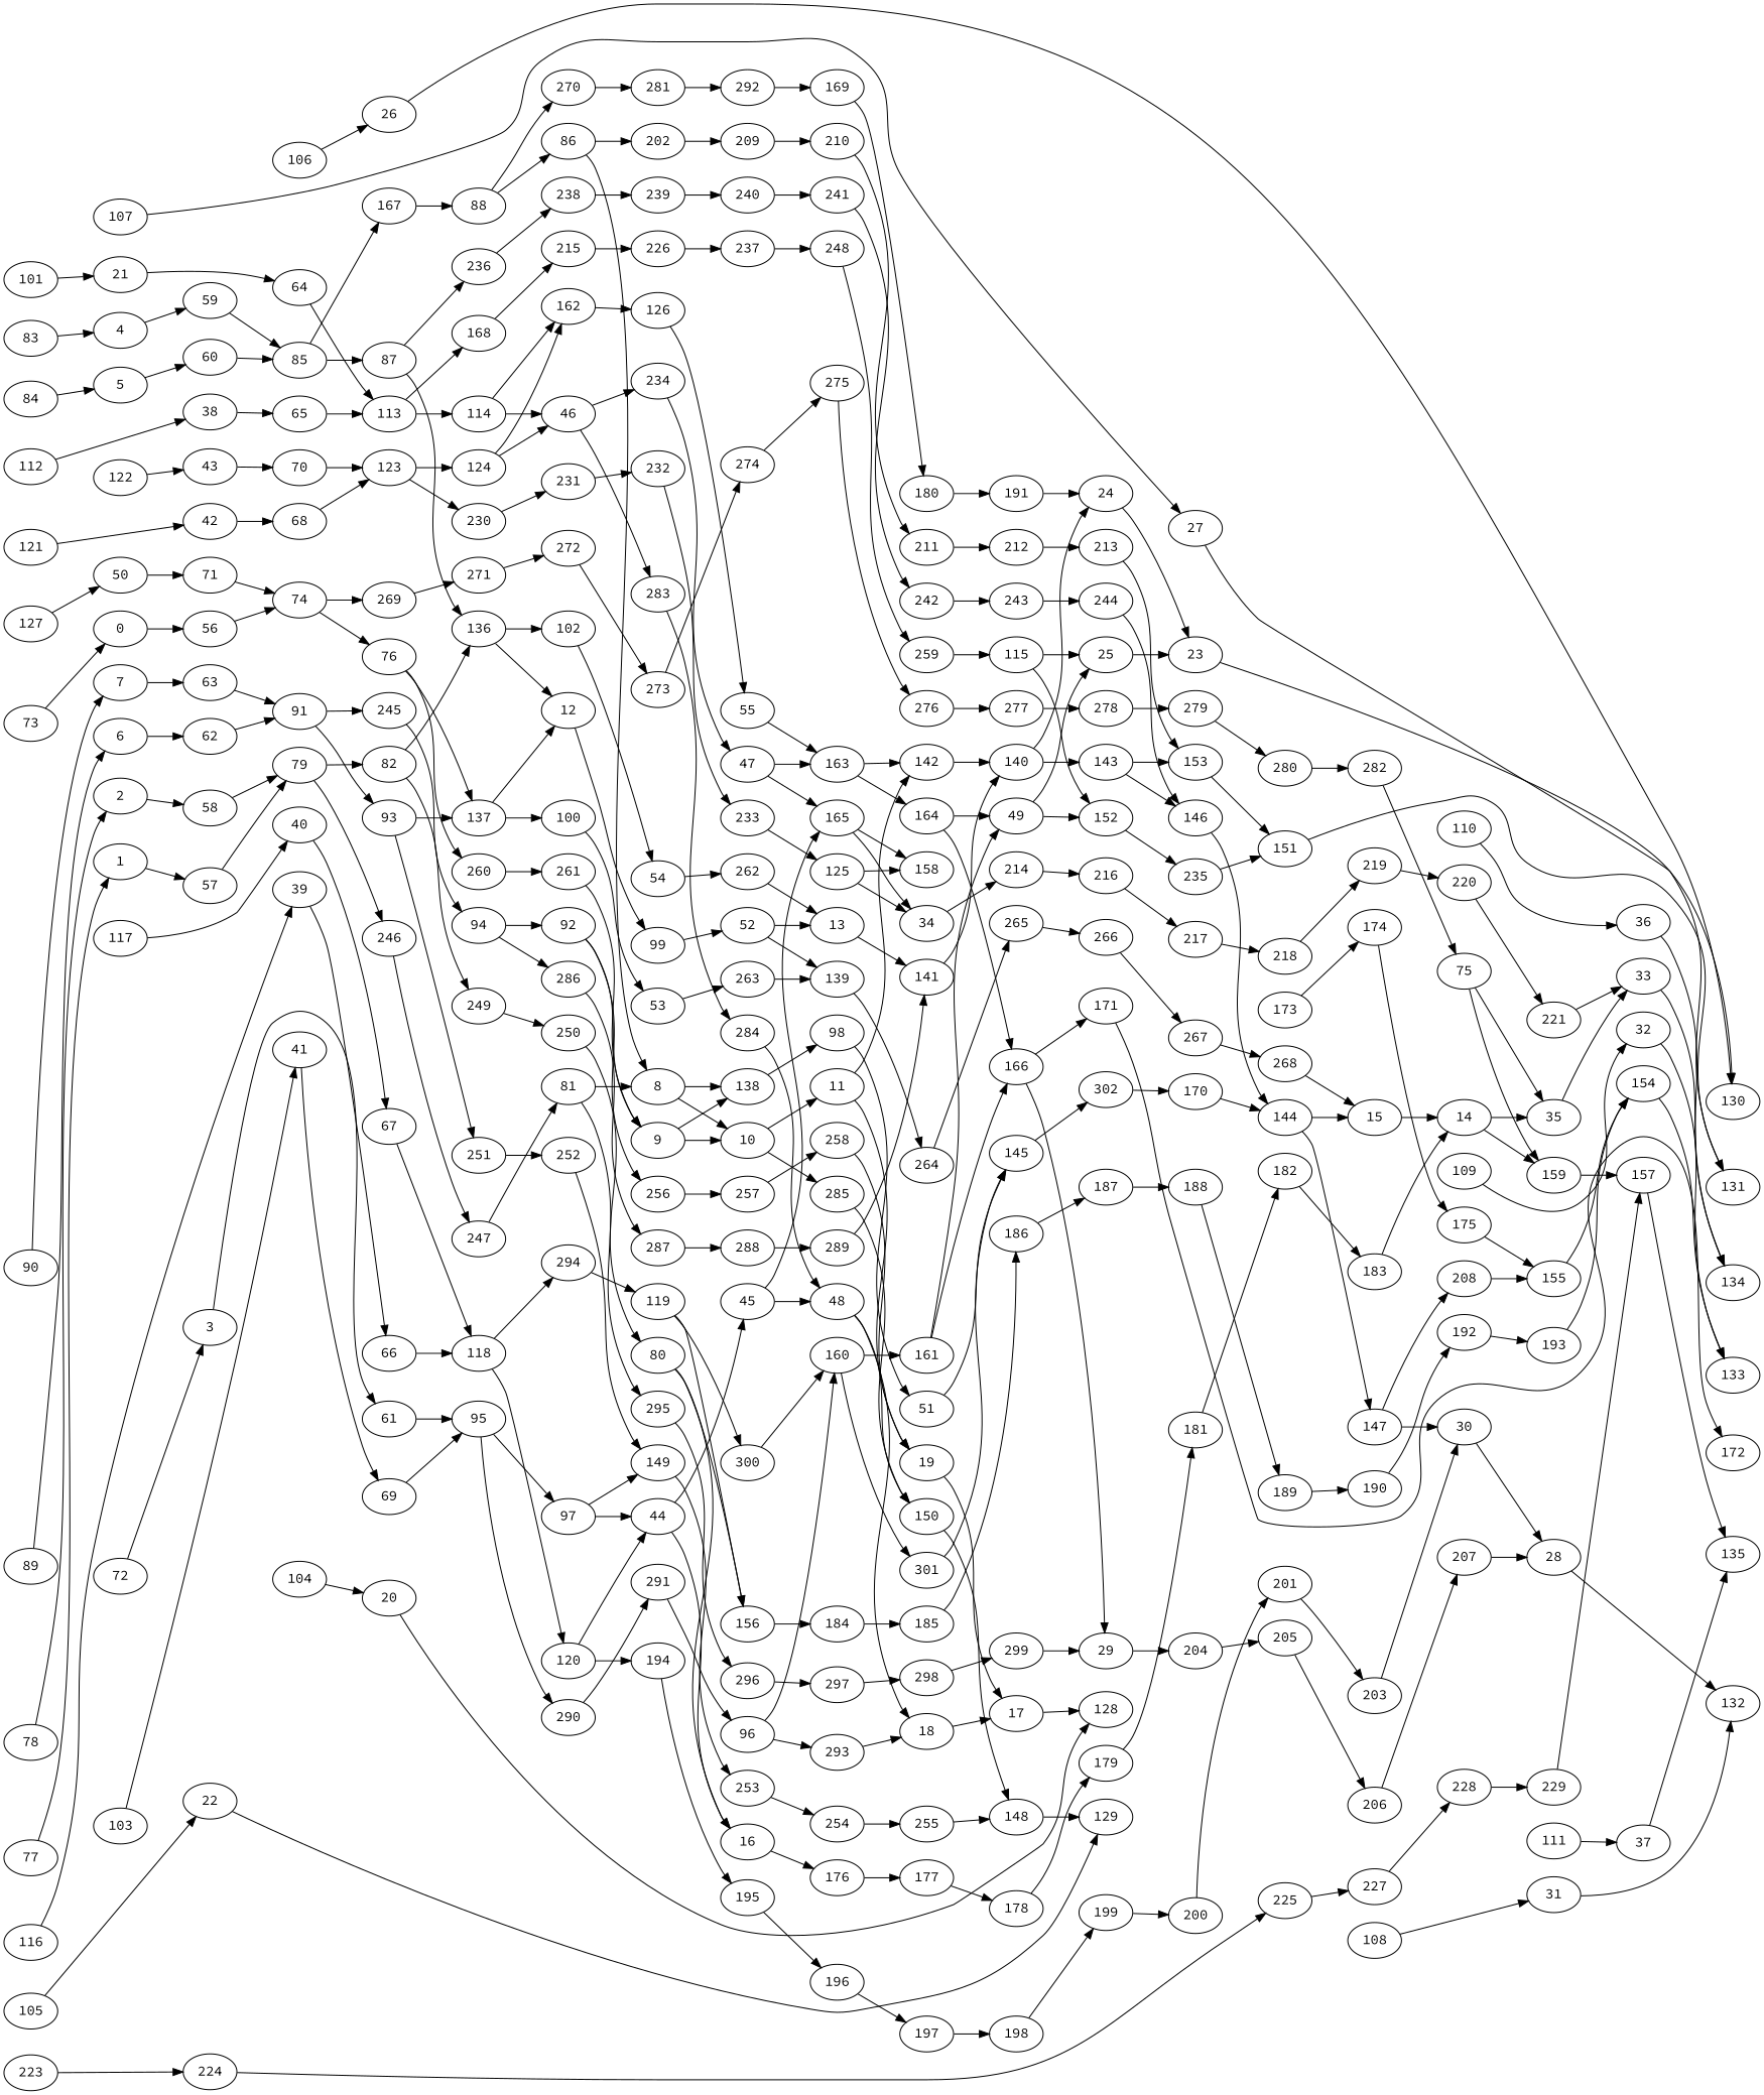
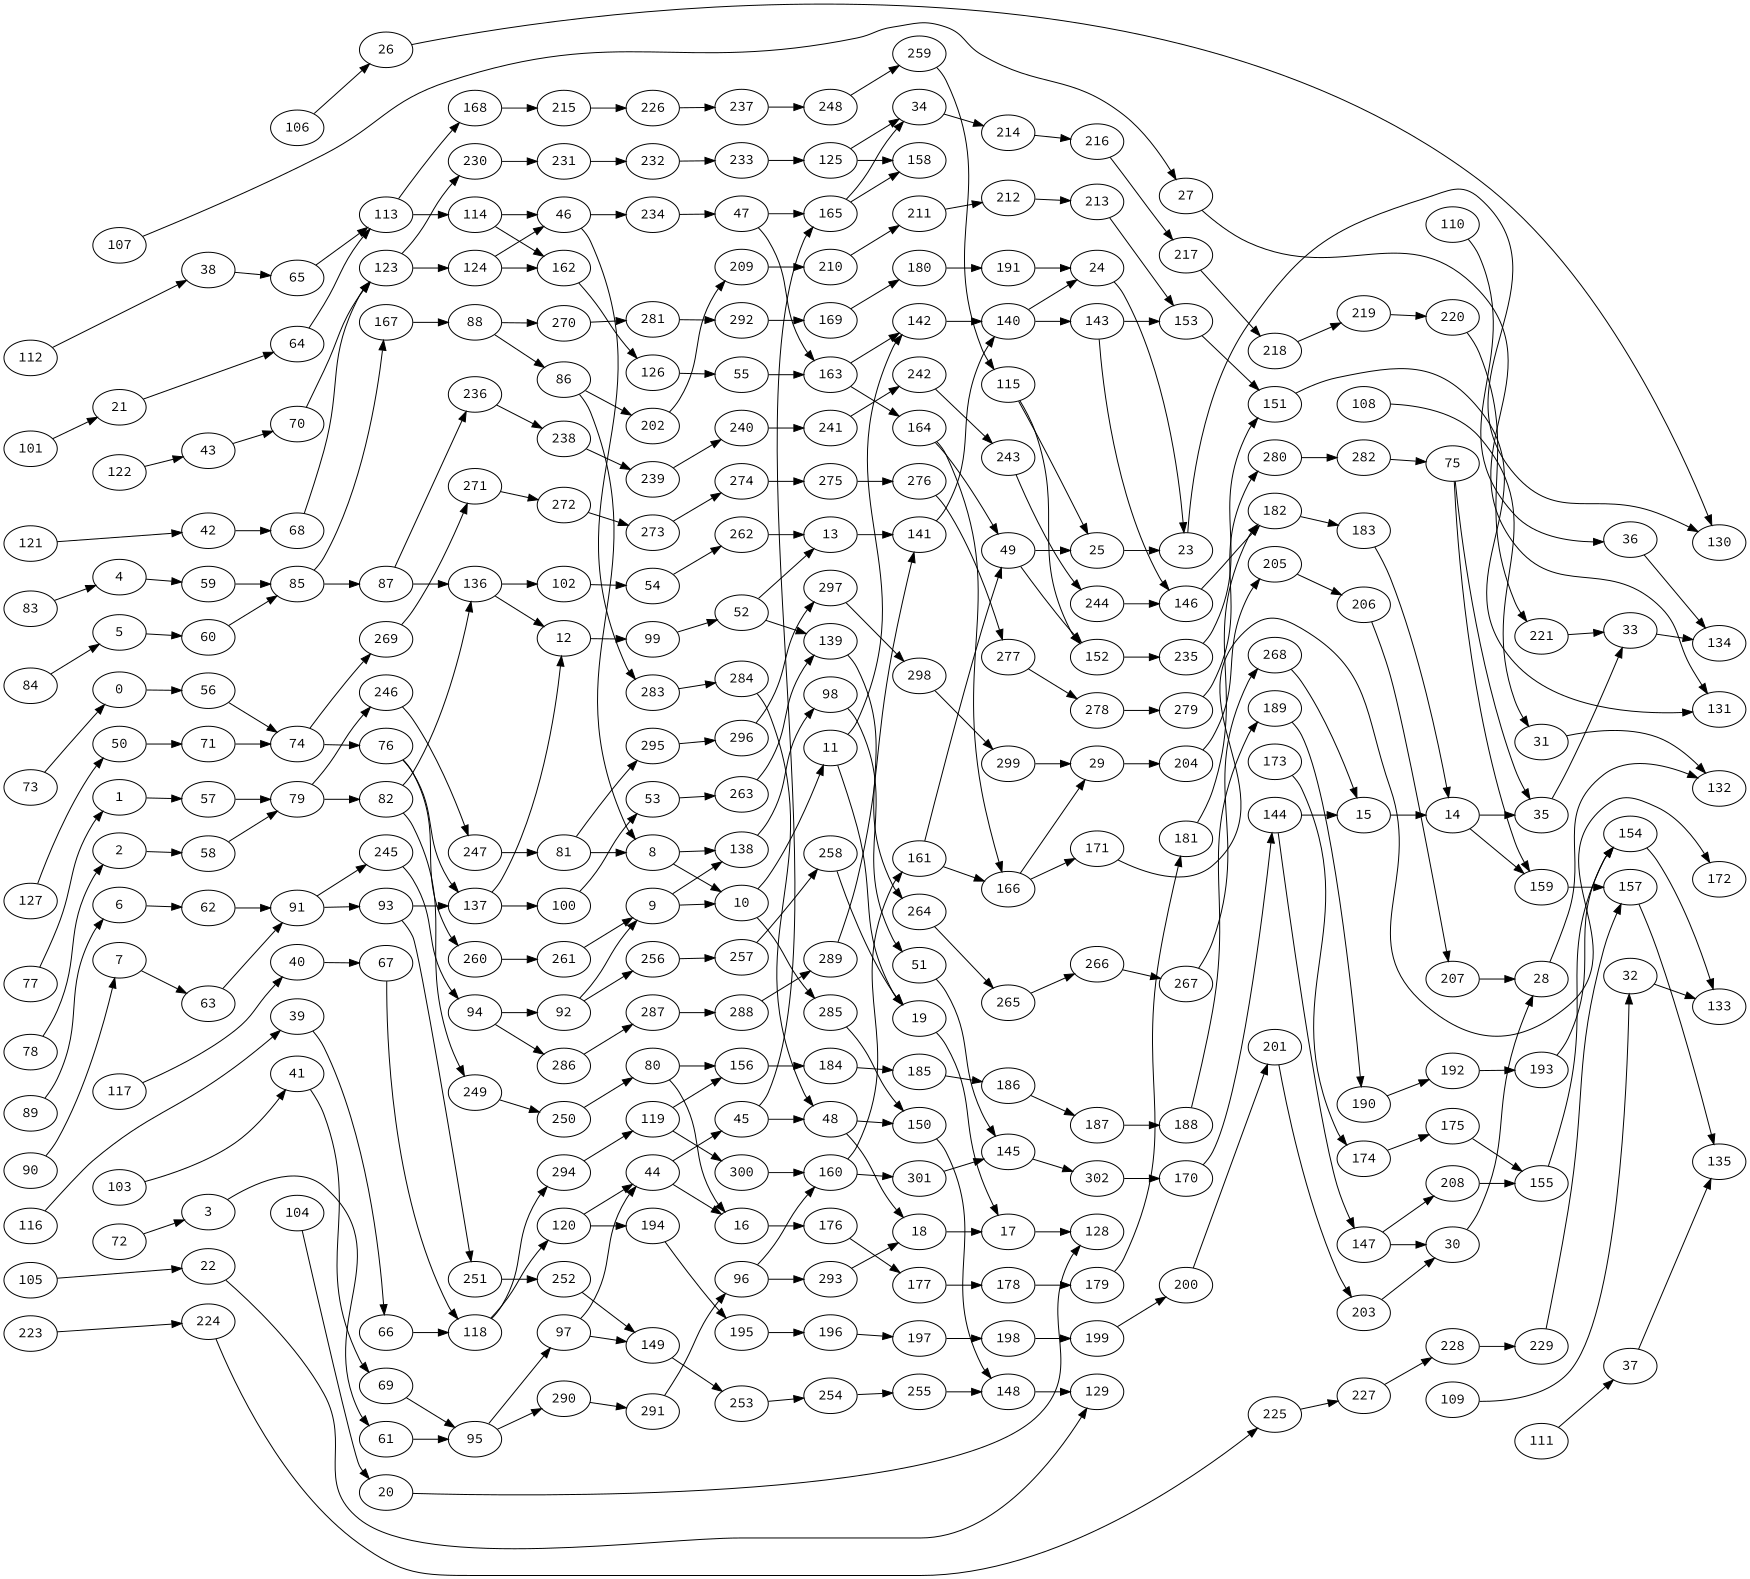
  digraph {
    fontname="Source Code Pro"
    rankdir=LR
    node [fontname="Source Code Pro"]
    edge [fontname="Source Code Pro" weight=0]
    0
    56
    74
    1
    57
    79
    2
    58
    3
    61
    95
    4
    59
    85
    5
    60
    6
    62
    91
    7
    63
    8
    10
    138
    11
    285
    98
    9
    19
    142
    150
    17
    140
    12
    99
    52
    13
    141
    14
    35
    159
    33
    157
    15
    16
    176
    177
    128
    18
    20
    21
    64
    113
    22
    129
    23
    130
    24
    25
    26
    27
    131
    28
    132
    29
    204
    205
    30
    31
    32
    133
    134
    34
    214
    216
    36
    37
    135
    38
    65
    39
    66
    118
    40
    67
    41
    69
    42
    68
    123
    43
    70
    44
    45
    48
    165
    158
    46
    234
    283
    47
    284
    163
    164
    148
    49
    152
    235
    50
    71
    51
    145
    302
    139
    264
    53
    263
    54
    262
    55
    76
    269
    82
    246
    87
    167
    97
    290
    93
    245
    114
    168
    120
    294
    124
    230
    72
    73
    137
    260
    271
    75
    100
    261
    77
    78
    136
    249
    247
    80
    156
    184
    81
    295
    296
    102
    250
    83
    84
    236
    88
    86
    202
    209
    238
    270
    281
    89
    90
    251
    94
    92
    256
    257
    252
    286
    287
    149
    291
    96
    160
    293
    161
    301
    253
    101
    103
    104
    105
    106
    107
    108
    109
    110
    111
    112
    162
    215
    126
    115
    116
    117
    194
    119
    300
    195
    121
    122
    231
    125
    127
    265
    143
    146
    153
    144
    151
    147
    208
    170
    155
    254
    154
    185
    166
    171
    172
    226
    169
    180
    191
    173
    174
    175
    178
    179
    181
    182
    183
    186
    187
    188
    189
    190
    192
    193
    196
    197
    198
    199
    200
    201
    203
    210
    206
    207
    211
    212
    213
    217
    237
    218
    219
    220
    221
    223
    224
    225
    227
    228
    248
    229
    232
    233
    239
    259
    240
    241
    242
    243
    244
    255
    258
    266
    267
    268
    272
    292
    273
    274
    275
    276
    277
    278
    279
    280
    282
    288
    289
    297
    298
    299
    0 -> 56
    56 -> 74
    74 -> 76 [weight=1]
    74 -> 269 [weight=1]
    1 -> 57
    57 -> 79
    79 -> 82 [weight=1]
    79 -> 246
    2 -> 58
    58 -> 79
    3 -> 61
    61 -> 95 [weight=2]
    95 -> 97
    95 -> 290
    4 -> 59
    59 -> 85
    85 -> 87 [weight=1]
    85 -> 167
    5 -> 60
    60 -> 85
    6 -> 62
    62 -> 91 [weight=1]
    91 -> 93
    91 -> 245
    7 -> 63
    63 -> 91
    8 -> 10 [weight=1]
    8 -> 138
    10 -> 11 [weight=1]
    10 -> 285 [weight=1]
    138 -> 98
    11 -> 19
    11 -> 142 [weight=3]
    285 -> 150 [weight=1]
    98 -> 51
    9 -> 10
    9 -> 138 [weight=1]
    19 -> 17
    142 -> 140
    150 -> 148 [weight=1]
    17 -> 128 [weight=1]
    140 -> 24 [weight=2]
    140 -> 143 [weight=3]
    12 -> 99
    99 -> 52
    52 -> 13
    52 -> 139
    13 -> 141 [weight=2]
    141 -> 140
    14 -> 35 [weight=1]
    14 -> 159
    35 -> 33
    159 -> 157 [weight=1]
    33 -> 134
    157 -> 135
    15 -> 14 [weight=1]
    16 -> 176
    176 -> 177
    177 -> 178
    18 -> 17 [weight=1]
    20 -> 128
    21 -> 64
    64 -> 113
    113 -> 114 [weight=3]
    113 -> 168
    22 -> 129
    23 -> 130
    24 -> 23
    25 -> 23 [weight=2]
    26 -> 130
    27 -> 131
    28 -> 132
    29 -> 204 [weight=1]
    204 -> 205
    205 -> 206
    30 -> 28
    31 -> 132
    32 -> 133
    34 -> 214
    214 -> 216
    216 -> 217
    36 -> 134
    37 -> 135
    38 -> 65
    65 -> 113
    39 -> 66
    66 -> 118 [weight=2]
    118 -> 120
    118 -> 294
    40 -> 67
    67 -> 118
    41 -> 69
    69 -> 95
    42 -> 68 [weight=1]
    68 -> 123
    123 -> 124 [weight=1]
    123 -> 230
    43 -> 70
    70 -> 123
    44 -> 16
    44 -> 45 [weight=1]
    45 -> 48 [weight=1]
    45 -> 165 [weight=1]
    48 -> 150
    48 -> 18 [weight=1]
    165 -> 34
    165 -> 158
    46 -> 234
    46 -> 283
    234 -> 47
    283 -> 284
    47 -> 165
    47 -> 163 [weight=1]
    284 -> 48
    163 -> 142
    163 -> 164 [weight=2]
    164 -> 49
    164 -> 166
    148 -> 129 [weight=2]
    49 -> 25 [weight=1]
    49 -> 152
    152 -> 235
    235 -> 151
    50 -> 71 [weight=1]
    71 -> 74 [weight=1]
    51 -> 145
    145 -> 302
    302 -> 170
    139 -> 264
    264 -> 265
    53 -> 263
    263 -> 139
    54 -> 262
    262 -> 13
    55 -> 163 [weight=1]
    76 -> 137 [weight=1]
    76 -> 260 [weight=1]
    269 -> 271
    82 -> 136
    82 -> 249
    246 -> 247
    87 -> 136 [weight=3]
    87 -> 236
    167 -> 88 [weight=1]
    97 -> 44 [weight=2]
    97 -> 149
    290 -> 291
    93 -> 137 [weight=4]
    93 -> 251
    245 -> 94
    114 -> 46 [weight=3]
    114 -> 162
    168 -> 215
    120 -> 44
    120 -> 194 [weight=2]
    294 -> 119
    124 -> 46 [weight=1]
    124 -> 162
    230 -> 231
    72 -> 3
    73 -> 0
    137 -> 12
    137 -> 100 [weight=2]
    260 -> 261
    271 -> 272
    75 -> 35
    75 -> 159
    100 -> 53
    261 -> 9 [weight=1]
    77 -> 1
    78 -> 2
    136 -> 12
    136 -> 102 [weight=1]
    249 -> 250
    247 -> 81
    80 -> 16
    80 -> 156
    156 -> 184 [weight=1]
    184 -> 185 [weight=1]
    81 -> 8 [weight=3]
    81 -> 295 [weight=1]
    295 -> 296
    296 -> 297
    102 -> 54
    250 -> 80
    83 -> 4
    84 -> 5
    236 -> 238
    88 -> 86
    88 -> 270
    86 -> 8
    86 -> 202
    202 -> 209
    209 -> 210 [weight=3]
    238 -> 239
    270 -> 281
    281 -> 292 [weight=2]
    89 -> 6
    90 -> 7
    251 -> 252 [weight=1]
    94 -> 92
    94 -> 286
    92 -> 9
    92 -> 256
    256 -> 257
    257 -> 258
    252 -> 149
    286 -> 287
    287 -> 288 [weight=1]
    149 -> 253
    291 -> 96
    96 -> 160
    96 -> 293
    160 -> 161 [weight=4]
    160 -> 301 [weight=1]
    293 -> 18
    161 -> 49
    161 -> 166
    301 -> 145
    253 -> 254
    101 -> 21
    103 -> 41
    104 -> 20
    105 -> 22
    106 -> 26
    107 -> 27
    108 -> 31
    109 -> 32
    110 -> 36
    111 -> 37
    112 -> 38
    162 -> 126
    215 -> 226 [weight=2]
    126 -> 55
    115 -> 25
    115 -> 152
    116 -> 39
    117 -> 40
    194 -> 195
    119 -> 156
    119 -> 300
    300 -> 160
    195 -> 196
    121 -> 42
    122 -> 43
    231 -> 232
    125 -> 34
    125 -> 158 [weight=1]
    127 -> 50
    265 -> 266
    143 -> 146
    143 -> 153 [weight=1]
-   146 -> 144
+   146 -> 182
    153 -> 151
    144 -> 15 [weight=3]
    144 -> 147
    151 -> 131
    147 -> 30 [weight=1]
    147 -> 208
    208 -> 155 [weight=1]
    170 -> 144
    155 -> 154
    254 -> 255
    154 -> 133
    185 -> 186
    166 -> 29
    166 -> 171
    171 -> 172
    226 -> 237
    169 -> 180
    180 -> 191 [weight=1]
    191 -> 24 [weight=2]
    173 -> 174
    174 -> 175
    175 -> 155
    178 -> 179
    179 -> 181
    181 -> 182
    182 -> 183
    183 -> 14
    186 -> 187
    187 -> 188 [weight=2]
    188 -> 189
    189 -> 190
    190 -> 192
    192 -> 193
    193 -> 154
    196 -> 197
    197 -> 198
    198 -> 199
    199 -> 200
    200 -> 201
    201 -> 203
    203 -> 30
    210 -> 211
    206 -> 207
    207 -> 28 [weight=1]
    211 -> 212
    212 -> 213
    213 -> 153
    217 -> 218
    237 -> 248
    218 -> 219
    219 -> 220
    220 -> 221
    221 -> 33
    223 -> 224
    224 -> 225
    225 -> 227
    227 -> 228
    228 -> 229 [weight=2]
    248 -> 259
    229 -> 157
    232 -> 233
    233 -> 125
    239 -> 240
    259 -> 115
    240 -> 241
    241 -> 242
    242 -> 243
    243 -> 244
    244 -> 146
    255 -> 148
    258 -> 19
    266 -> 267
    267 -> 268
    268 -> 15 [weight=1]
    272 -> 273
    292 -> 169
    273 -> 274
    274 -> 275
    275 -> 276
    276 -> 277
    277 -> 278
    278 -> 279
    279 -> 280
    280 -> 282
    282 -> 75
    288 -> 289 [weight=1]
    289 -> 141
    297 -> 298
    298 -> 299
    299 -> 29 [weight=1]
  }
